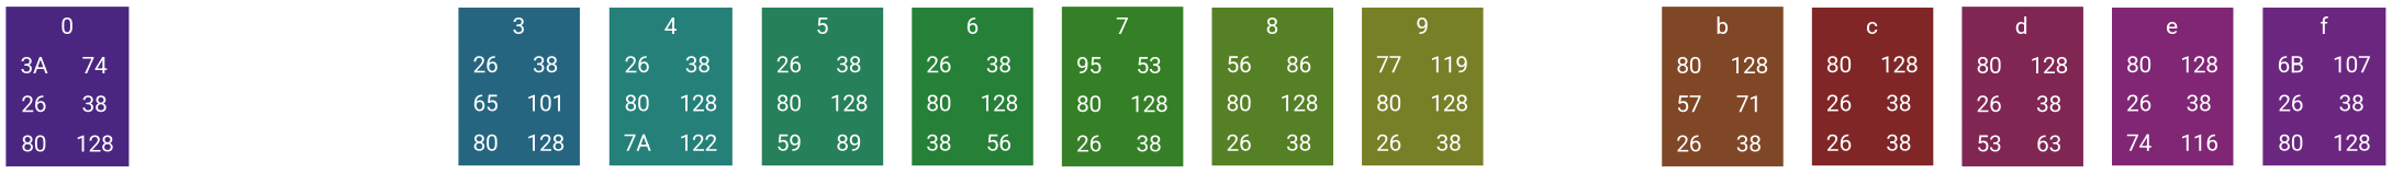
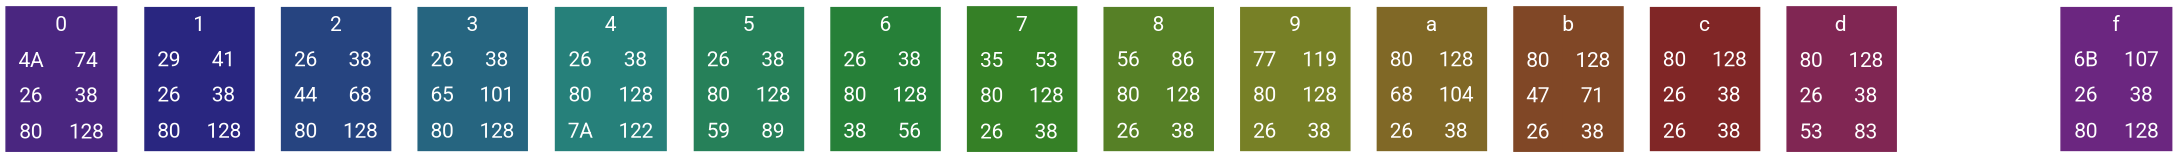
  digraph {
    fontname=Roboto
    node [fontcolor="#ffffff" shape=record style=filled fontname=Roboto]
-   n1 [color="#4A2680" label="{0|{{3A|26|80}|{74|38|128}}}"]
+   n1 [color="#4A2680" label="{0|{{4A|26|80}|{74|38|128}}}"]
+   n2 [color="#292680" label="{1|{{29|26|80}|{41|38|128}}}"]
+   n3 [color="#264480" label="{2|{{26|44|80}|{38|68|128}}}"]
    n4 [color="#266580" label="{3|{{26|65|80}|{38|101|128}}}"]
    n5 [color="#26807A" label="{4|{{26|80|7A}|{38|128|122}}}"]
    n6 [color="#268059" label="{5|{{26|80|59}|{38|128|89}}}"]
    n7 [color="#268038" label="{6|{{26|80|38}|{38|128|56}}}"]
-   n8 [color="#358026" label="{7|{{95|80|26}|{53|128|38}}}"]
+   n8 [color="#358026" label="{7|{{35|80|26}|{53|128|38}}}"]
    n9 [color="#568026" label="{8|{{56|80|26}|{86|128|38}}}"]
    n10 [color="#778026" label="{9|{{77|80|26}|{119|128|38}}}"]
-   n12 [color="#804726" label="{b|{{80|57|26}|{128|71|38}}}"]
+   n11 [color="#806826" label="{a|{{80|68|26}|{128|104|38}}}"]
+   n12 [color="#804726" label="{b|{{80|47|26}|{128|71|38}}}"]
    n13 [color="#802626" label="{c|{{80|26|26}|{128|38|38}}}"]
-   n14 [color="#802653" label="{d|{{80|26|53}|{128|38|63}}}"]
-   n15 [color="#802674" label="{e|{{80|26|74}|{128|38|116}}}"]
+   n14 [color="#802653" label="{d|{{80|26|53}|{128|38|83}}}"]
    n16 [color="#6B2680" label="{f|{{6B|26|80}|{107|38|128}}}"]
  }
